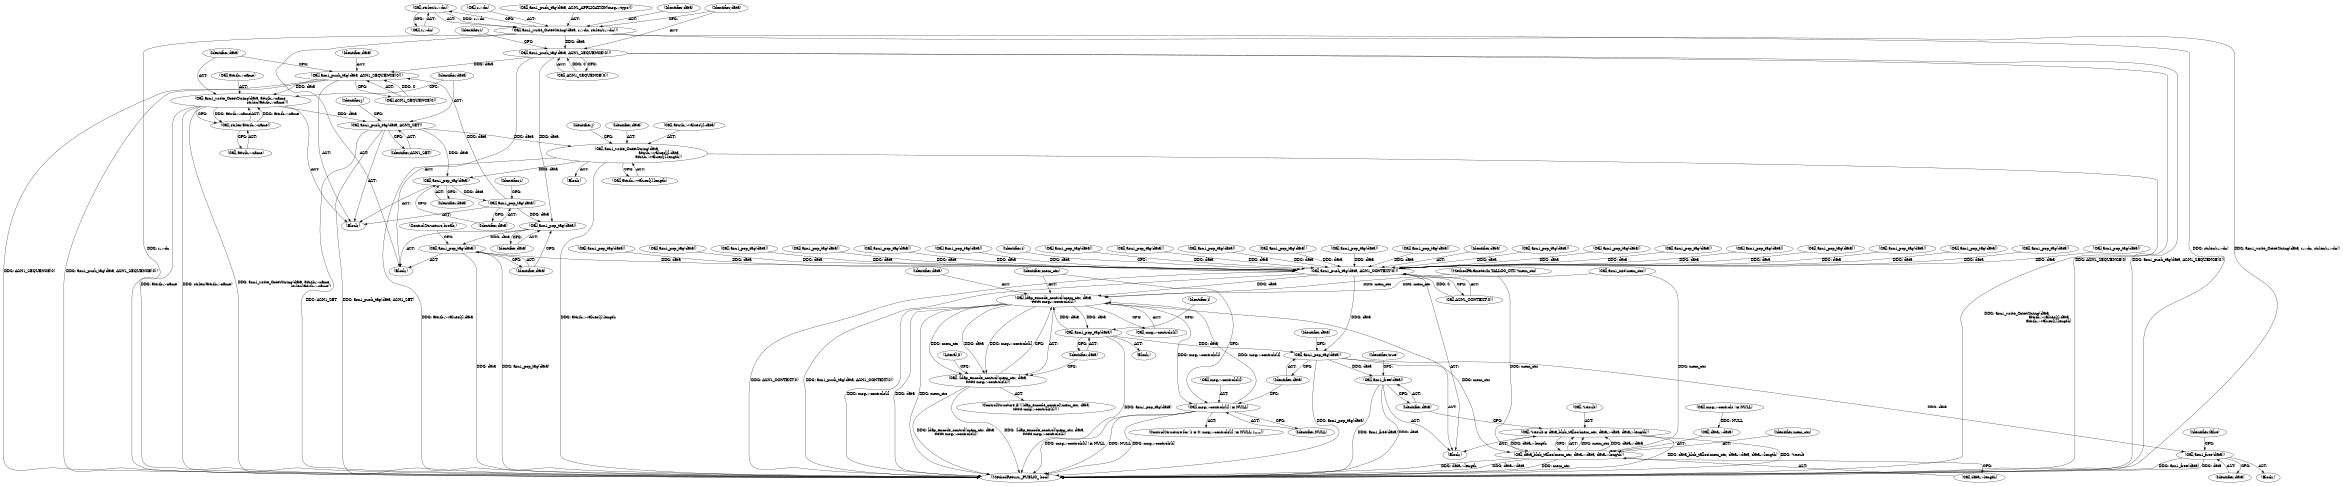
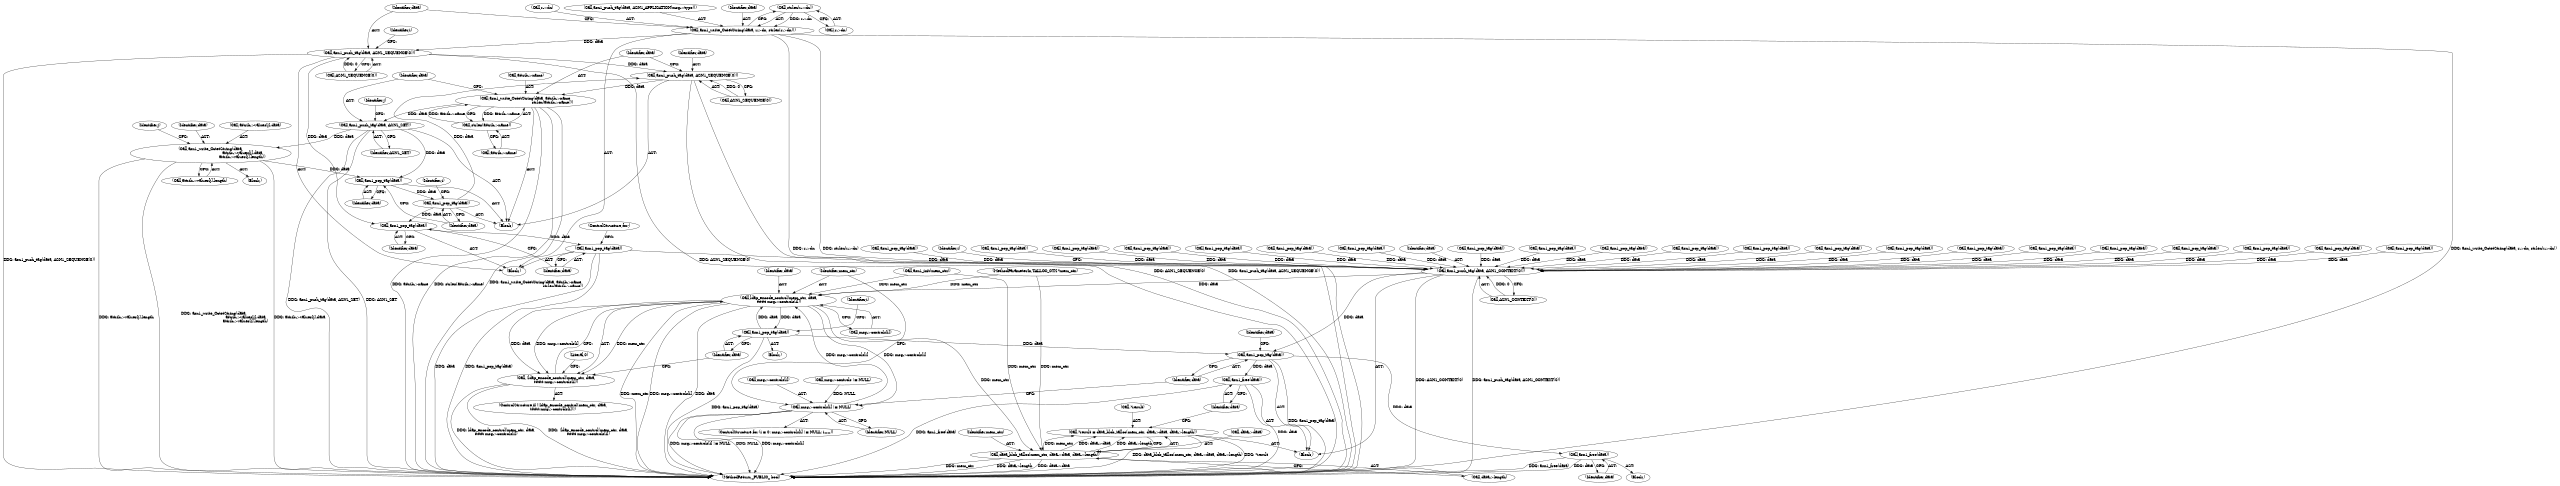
  digraph {
    n1 [label="(Call,strlen(r->dn))"]
    n2 [label="(Call,asn1_write_OctetString(data, r->dn, strlen(r->dn)))"]
    n3 [label="(Call,r->dn)"]
    n4 [label="(Call,asn1_push_tag(data, ASN1_SEQUENCE(0)))"]
    n5 [label="(Block,)"]
    n6 [label="(MethodReturn,_PUBLIC_ bool)"]
    n7 [label="(Call,asn1_push_tag(data, ASN1_SEQUENCE(0)))"]
    n8 [label="(Call,asn1_pop_tag(data))"]
    n9 [label="(Call,ASN1_SEQUENCE(0))"]
    n10 [label="(Call,asn1_write_OctetString(data, attrib->name,\n                                              strlen(attrib->name)))"]
    n11 [label="(Call,ASN1_SEQUENCE(0))"]
    n12 [label="(Block,)"]
    n13 [label="(Call,asn1_pop_tag(data))"]
    n14 [label="(Identifier,data)"]
    n15 [label="(Call,strlen(attrib->name))"]
-   n16 [label="(Call,asn1_push_tag(data, ASN2_SET))"]
+   n16 [label="(Call,asn1_push_tag(data, ASN1_SET))"]
    n17 [label="(Call,attrib->name)"]
    n18 [label="(Call,asn1_write_OctetString(data,\n                                                       attrib->values[j].data,\n                                                      attrib->values[j].length))"]
    n19 [label="(Call,asn1_pop_tag(data))"]
    n20 [label="(Identifier,ASN1_SET)"]
    n21 [label="(Call,attrib->values[j].length)"]
    n22 [label="(Block,)"]
    n23 [label="(Call,asn1_pop_tag(data))"]
    n24 [label="(Identifier,data)"]
    n25 [label="(Identifier,data)"]
    n26 [label="(Call,asn1_push_tag(data, ASN1_CONTEXT(0)))"]
    n27 [label="(Identifier,data)"]
    n28 [label="(Call,ldap_encode_control(mem_ctx, data,\n\t\t\t\t\t\t msg->controls[i]))"]
    n29 [label="(Call,asn1_pop_tag(data))"]
    n30 [label="(Block,)"]
    n31 [label="(Call,ASN1_CONTEXT(0))"]
    n32 [label="(Call,msg->controls[i] != NULL)"]
    n33 [label="(Call,!ldap_encode_control(mem_ctx, data,\n\t\t\t\t\t\t msg->controls[i]))"]
    n34 [label="(Call,asn1_pop_tag(data))"]
    n35 [label="(Call,data_blob_talloc(mem_ctx, data->data, data->length))"]
    n36 [label="(Call,msg->controls[i])"]
    n37 [label="(Call,asn1_free(data))"]
    n38 [label="(Call,asn1_free(data))"]
    n39 [label="(Identifier,data)"]
    n40 [label="(ControlStructure,for (i = 0; msg->controls[i] != NULL; i++))"]
    n41 [label="(Identifier,NULL)"]
    n42 [label="(ControlStructure,if (!ldap_encode_control(mem_ctx, data,\n\t\t\t\t\t\t msg->controls[i])))"]
    n43 [label="(Identifier,data)"]
    n44 [label="(Block,)"]
    n45 [label="(Call,*result = data_blob_talloc(mem_ctx, data->data, data->length))"]
    n46 [label="(Call,data->length)"]
    n47 [label="(Block,)"]
    n48 [label="(Identifier,data)"]
    n49 [label="(Identifier,data)"]
    n50 [label="(Identifier,i)"]
    n51 [label="(Call,asn1_pop_tag(data))"]
    n52 [label="(Identifier,data)"]
    n53 [label="(Call,r->dn)"]
    n54 [label="(Identifier,data)"]
    n55 [label="(Literal,0)"]
-   n56 [label="(ControlStructure,break;)"]
+   n56 [label="(ControlStructure,for;)"]
    n57 [label="(Identifier,i)"]
    n58 [label="(Call,asn1_pop_tag(data))"]
    n59 [label="(Call,asn1_push_tag(data, ASN1_APPLICATION(msg->type)))"]
    n60 [label="(Call,asn1_pop_tag(data))"]
    n61 [label="(Call,asn1_pop_tag(data))"]
    n62 [label="(Identifier,data)"]
    n63 [label="(Call,asn1_pop_tag(data))"]
    n64 [label="(Identifier,mem_ctx)"]
    n65 [label="(Call,asn1_pop_tag(data))"]
    n66 [label="(Call,asn1_init(mem_ctx))"]
    n67 [label="(Call,asn1_pop_tag(data))"]
    n68 [label="(Call,*result)"]
    n69 [label="(Identifier,data)"]
    n70 [label="(Identifier,i)"]
    n71 [label="(Identifier,data)"]
    n72 [label="(MethodParameterIn,TALLOC_CTX *mem_ctx)"]
    n73 [label="(Call,msg->controls[i])"]
    n74 [label="(Call,asn1_pop_tag(data))"]
    n75 [label="(Identifier,data)"]
    n76 [label="(Call,attrib->values[j].data)"]
    n77 [label="(Call,asn1_pop_tag(data))"]
    n78 [label="(Identifier,data)"]
    n79 [label="(Call,msg->controls != NULL)"]
    n80 [label="(Identifier,j)"]
    n81 [label="(Call,asn1_pop_tag(data))"]
    n82 [label="(Call,asn1_pop_tag(data))"]
    n83 [label="(Call,data->data)"]
-   n84 [label="(Identifier,false)"]
    n85 [label="(Call,asn1_pop_tag(data))"]
    n86 [label="(Call,asn1_pop_tag(data))"]
    n87 [label="(Identifier,i)"]
    n88 [label="(Call,asn1_pop_tag(data))"]
    n89 [label="(Call,asn1_pop_tag(data))"]
    n90 [label="(Call,asn1_pop_tag(data))"]
    n91 [label="(Call,asn1_pop_tag(data))"]
-   n92 [label="(Identifier,true)"]
    n93 [label="(Identifier,j)"]
    n94 [label="(Call,asn1_pop_tag(data))"]
    n95 [label="(Call,asn1_pop_tag(data))"]
    n96 [label="(Identifier,data)"]
    n97 [label="(Identifier,mem_ctx)"]
    n98 [label="(Identifier,data)"]
    n99 [label="(Call,asn1_pop_tag(data))"]
    n100 [label="(Call,attrib->name)"]
    n101 [label="(Call,asn1_pop_tag(data))"]
    n1 -> n2 [label="AST: "]
    n1 -> n2 [label="DDG: r->dn"]
    n1 -> n3 [label="CFG: "]
    n2 -> n1 [label="CFG: "]
    n2 -> n4 [label="DDG: data"]
    n2 -> n5 [label="AST: "]
    n2 -> n6 [label="DDG: r->dn"]
    n2 -> n6 [label="DDG: strlen(r->dn)"]
    n2 -> n6 [label="DDG: asn1_write_OctetString(data, r->dn, strlen(r->dn))"]
    n3 -> n1 [label="AST: "]
    n4 -> n5 [label="AST: "]
    n4 -> n6 [label="DDG: ASN1_SEQUENCE(0)"]
    n4 -> n6 [label="DDG: asn1_push_tag(data, ASN1_SEQUENCE(0))"]
    n4 -> n7 [label="DDG: data"]
    n4 -> n8 [label="DDG: data"]
    n4 -> n9 [label="CFG: "]
    n7 -> n6 [label="DDG: ASN1_SEQUENCE(0)"]
    n7 -> n6 [label="DDG: asn1_push_tag(data, ASN1_SEQUENCE(0))"]
    n7 -> n10 [label="DDG: data"]
    n7 -> n11 [label="CFG: "]
    n7 -> n12 [label="AST: "]
    n8 -> n5 [label="AST: "]
    n8 -> n13 [label="DDG: data"]
    n8 -> n14 [label="CFG: "]
    n9 -> n4 [label="AST: "]
    n9 -> n4 [label="DDG: 0"]
    n10 -> n6 [label="DDG: attrib->name"]
    n10 -> n6 [label="DDG: strlen(attrib->name)"]
    n10 -> n6 [label="DDG: asn1_write_OctetString(data, attrib->name,\n                                              strlen(attrib->name))"]
    n10 -> n12 [label="AST: "]
    n10 -> n15 [label="CFG: "]
    n10 -> n15 [label="DDG: attrib->name"]
    n10 -> n16 [label="DDG: data"]
    n11 -> n7 [label="AST: "]
    n11 -> n7 [label="DDG: 0"]
    n13 -> n5 [label="AST: "]
    n13 -> n6 [label="DDG: data"]
    n13 -> n6 [label="DDG: asn1_pop_tag(data)"]
    n13 -> n26 [label="DDG: data"]
    n13 -> n27 [label="CFG: "]
    n14 -> n8 [label="AST: "]
    n15 -> n10 [label="AST: "]
    n15 -> n10 [label="DDG: attrib->name"]
    n15 -> n17 [label="CFG: "]
    n16 -> n6 [label="DDG: ASN1_SET"]
    n16 -> n6 [label="DDG: asn1_push_tag(data, ASN1_SET)"]
    n16 -> n12 [label="AST: "]
    n16 -> n18 [label="DDG: data"]
    n16 -> n19 [label="DDG: data"]
    n16 -> n20 [label="CFG: "]
    n17 -> n15 [label="AST: "]
    n18 -> n6 [label="DDG: attrib->values[j].data"]
    n18 -> n6 [label="DDG: attrib->values[j].length"]
    n18 -> n6 [label="DDG: asn1_write_OctetString(data,\n                                                       attrib->values[j].data,\n                                                      attrib->values[j].length)"]
    n18 -> n19 [label="DDG: data"]
    n18 -> n21 [label="CFG: "]
    n18 -> n22 [label="AST: "]
    n19 -> n12 [label="AST: "]
    n19 -> n23 [label="DDG: data"]
    n19 -> n24 [label="CFG: "]
    n20 -> n16 [label="AST: "]
    n21 -> n18 [label="AST: "]
    n23 -> n7 [label="DDG: data"]
    n23 -> n8 [label="DDG: data"]
    n23 -> n12 [label="AST: "]
    n23 -> n25 [label="CFG: "]
    n24 -> n19 [label="AST: "]
    n25 -> n19 [label="CFG: "]
    n25 -> n23 [label="AST: "]
    n26 -> n6 [label="DDG: ASN1_CONTEXT(0)"]
    n26 -> n6 [label="DDG: asn1_push_tag(data, ASN1_CONTEXT(0))"]
    n26 -> n28 [label="DDG: data"]
    n26 -> n29 [label="DDG: data"]
    n26 -> n30 [label="AST: "]
    n26 -> n31 [label="CFG: "]
    n27 -> n8 [label="CFG: "]
    n27 -> n13 [label="AST: "]
    n28 -> n6 [label="DDG: msg->controls[i]"]
    n28 -> n6 [label="DDG: data"]
    n28 -> n6 [label="DDG: mem_ctx"]
    n28 -> n32 [label="DDG: msg->controls[i]"]
    n28 -> n33 [label="AST: "]
    n28 -> n33 [label="DDG: mem_ctx"]
    n28 -> n33 [label="DDG: data"]
    n28 -> n33 [label="DDG: msg->controls[i]"]
    n28 -> n34 [label="DDG: data"]
    n28 -> n35 [label="DDG: mem_ctx"]
    n28 -> n36 [label="CFG: "]
    n29 -> n6 [label="DDG: asn1_pop_tag(data)"]
    n29 -> n30 [label="AST: "]
    n29 -> n37 [label="DDG: data"]
    n29 -> n38 [label="DDG: data"]
    n29 -> n39 [label="CFG: "]
    n31 -> n26 [label="AST: "]
    n31 -> n26 [label="DDG: 0"]
    n32 -> n6 [label="DDG: NULL"]
    n32 -> n6 [label="DDG: msg->controls[i]"]
    n32 -> n6 [label="DDG: msg->controls[i] != NULL"]
    n32 -> n28 [label="DDG: msg->controls[i]"]
    n32 -> n40 [label="AST: "]
    n32 -> n41 [label="CFG: "]
    n33 -> n6 [label="DDG: !ldap_encode_control(mem_ctx, data,\n\t\t\t\t\t\t msg->controls[i])"]
    n33 -> n6 [label="DDG: ldap_encode_control(mem_ctx, data,\n\t\t\t\t\t\t msg->controls[i])"]
    n33 -> n28 [label="CFG: "]
    n33 -> n42 [label="AST: "]
    n34 -> n6 [label="DDG: asn1_pop_tag(data)"]
    n34 -> n28 [label="DDG: data"]
    n34 -> n29 [label="DDG: data"]
    n34 -> n43 [label="CFG: "]
    n34 -> n44 [label="AST: "]
    n35 -> n6 [label="DDG: data->length"]
    n35 -> n6 [label="DDG: data->data"]
    n35 -> n6 [label="DDG: mem_ctx"]
    n35 -> n45 [label="AST: "]
    n35 -> n45 [label="DDG: mem_ctx"]
    n35 -> n45 [label="DDG: data->data"]
    n35 -> n45 [label="DDG: data->length"]
    n35 -> n46 [label="CFG: "]
    n36 -> n28 [label="AST: "]
    n37 -> n6 [label="DDG: asn1_free(data)"]
    n37 -> n6 [label="DDG: data"]
    n37 -> n47 [label="AST: "]
    n37 -> n48 [label="CFG: "]
    n38 -> n6 [label="DDG: asn1_free(data)"]
    n38 -> n6 [label="DDG: data"]
    n38 -> n30 [label="AST: "]
    n38 -> n49 [label="CFG: "]
    n39 -> n29 [label="AST: "]
    n39 -> n32 [label="CFG: "]
    n41 -> n32 [label="AST: "]
    n43 -> n33 [label="CFG: "]
    n43 -> n34 [label="AST: "]
    n45 -> n6 [label="DDG: data_blob_talloc(mem_ctx, data->data, data->length)"]
    n45 -> n6 [label="DDG: *result"]
    n45 -> n30 [label="AST: "]
    n45 -> n35 [label="CFG: "]
    n46 -> n35 [label="AST: "]
    n48 -> n37 [label="AST: "]
    n49 -> n38 [label="AST: "]
    n49 -> n45 [label="CFG: "]
    n50 -> n34 [label="CFG: "]
    n51 -> n26 [label="DDG: data"]
    n52 -> n2 [label="CFG: "]
    n52 -> n4 [label="AST: "]
    n53 -> n2 [label="AST: "]
    n54 -> n18 [label="AST: "]
    n55 -> n33 [label="CFG: "]
    n56 -> n13 [label="CFG: "]
    n57 -> n26 [label="CFG: "]
    n58 -> n26 [label="DDG: data"]
    n59 -> n2 [label="AST: "]
    n60 -> n26 [label="DDG: data"]
    n61 -> n26 [label="DDG: data"]
    n62 -> n2 [label="AST: "]
    n63 -> n26 [label="DDG: data"]
    n64 -> n28 [label="AST: "]
    n64 -> n32 [label="CFG: "]
    n65 -> n26 [label="DDG: data"]
    n66 -> n28 [label="DDG: mem_ctx"]
    n66 -> n35 [label="DDG: mem_ctx"]
    n67 -> n26 [label="DDG: data"]
    n68 -> n45 [label="AST: "]
    n69 -> n10 [label="CFG: "]
    n69 -> n16 [label="AST: "]
    n70 -> n23 [label="CFG: "]
    n71 -> n26 [label="AST: "]
    n72 -> n28 [label="DDG: mem_ctx"]
    n72 -> n35 [label="DDG: mem_ctx"]
    n73 -> n32 [label="AST: "]
    n74 -> n26 [label="DDG: data"]
    n75 -> n7 [label="CFG: "]
    n75 -> n10 [label="AST: "]
    n76 -> n18 [label="AST: "]
    n77 -> n26 [label="DDG: data"]
    n78 -> n7 [label="AST: "]
-   n79 -> n83 [label="DDG: NULL"]
+   n79 -> n32 [label="DDG: NULL"]
    n80 -> n18 [label="CFG: "]
    n81 -> n26 [label="DDG: data"]
    n82 -> n26 [label="DDG: data"]
    n83 -> n35 [label="AST: "]
-   n84 -> n37 [label="CFG: "]
    n85 -> n26 [label="DDG: data"]
    n86 -> n26 [label="DDG: data"]
    n87 -> n4 [label="CFG: "]
    n88 -> n26 [label="DDG: data"]
    n89 -> n26 [label="DDG: data"]
    n90 -> n26 [label="DDG: data"]
    n91 -> n26 [label="DDG: data"]
-   n92 -> n38 [label="CFG: "]
    n93 -> n16 [label="CFG: "]
    n94 -> n26 [label="DDG: data"]
    n95 -> n26 [label="DDG: data"]
    n96 -> n28 [label="AST: "]
    n97 -> n35 [label="AST: "]
    n98 -> n29 [label="CFG: "]
    n99 -> n26 [label="DDG: data"]
    n100 -> n10 [label="AST: "]
    n101 -> n26 [label="DDG: data"]
  }
